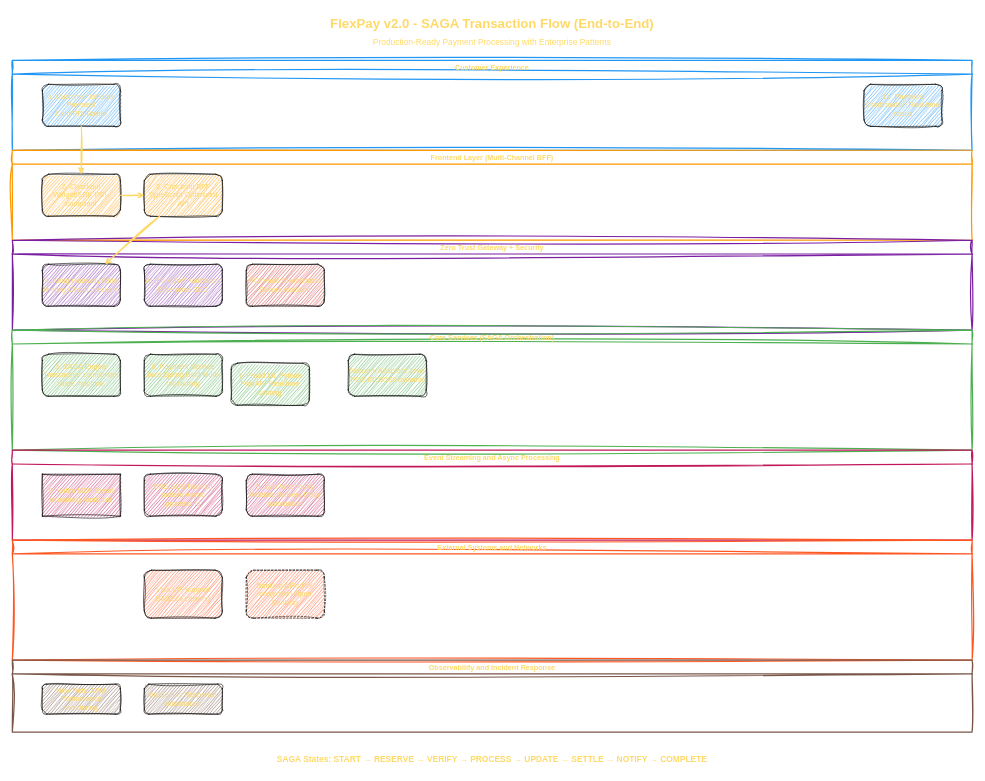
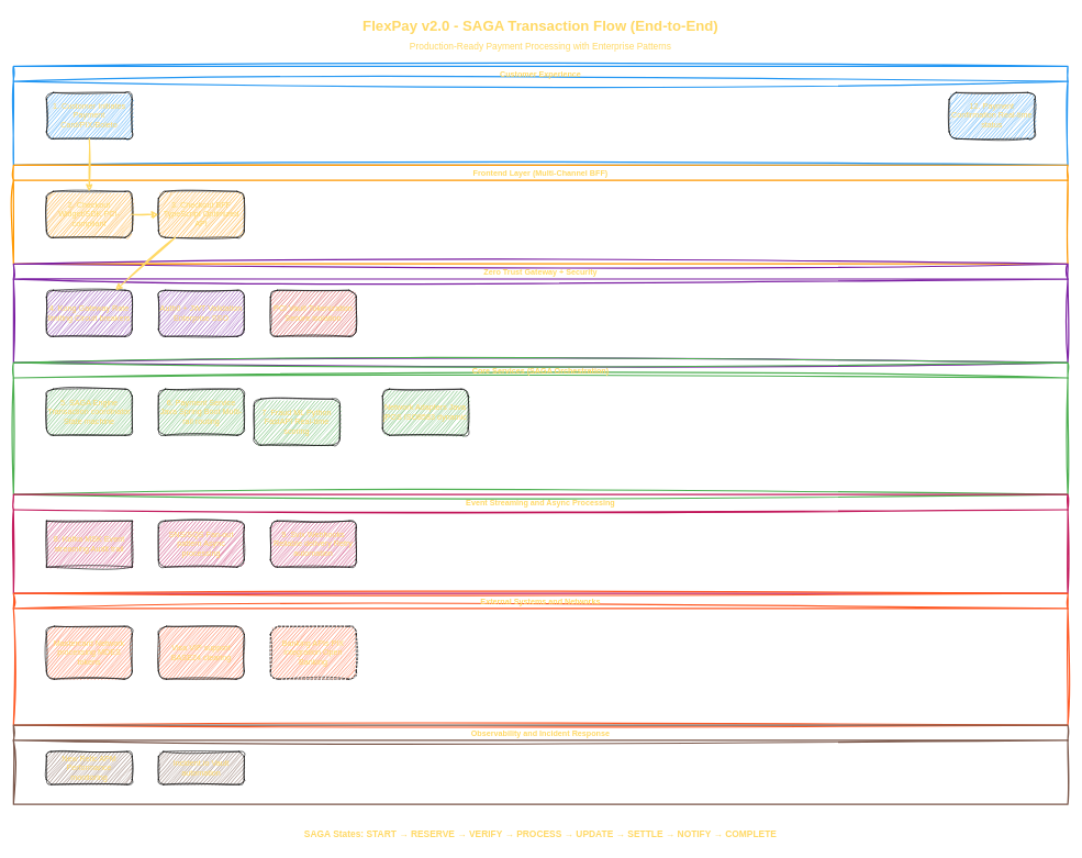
  <mxCell id="0" />
  <mxCell id="1" parent="0" />
  <mxCell id="2" value="FlexPay v2.0 - SAGA Transaction Flow (End-to-End)" style="text;html=1;strokeColor=none;fillColor=none;align=center;verticalAlign=middle;whiteSpace=wrap;rounded=0;fontSize=22;fontStyle=1;fontColor=#FFD966;sketch=1;curveFitting=1;jiggle=2;" vertex="1" parent="1"><mxGeometry x="420" y="20" width="800" height="40" as="geometry" /></mxCell>
  <mxCell id="3" value="Production-Ready Payment Processing with Enterprise Patterns" style="text;html=1;strokeColor=none;fillColor=none;align=center;verticalAlign=middle;whiteSpace=wrap;rounded=0;fontSize=14;fontColor=#FFD966;sketch=1;curveFitting=1;jiggle=2;" vertex="1" parent="1"><mxGeometry x="420" y="60" width="800" height="20" as="geometry" /></mxCell>
  <mxCell id="4" value="Customer Experience" style="swimlane;fillColor=none;strokeColor=#2196f3;strokeWidth=2;fontColor=#FFD966;sketch=1;curveFitting=1;jiggle=2;" vertex="1" parent="1"><mxGeometry x="20" y="100" width="1600" height="150" as="geometry" /></mxCell>
  <mxCell id="5" value="Frontend Layer (Multi-Channel BFF)" style="swimlane;fillColor=none;strokeColor=#ff9800;strokeWidth=2;fontColor=#FFD966;sketch=1;curveFitting=1;jiggle=2;" vertex="1" parent="1"><mxGeometry x="20" y="250" width="1600" height="150" as="geometry" /></mxCell>
  <mxCell id="6" value="Zero Trust Gateway + Security" style="swimlane;fillColor=none;strokeColor=#7b1fa2;strokeWidth=2;fontColor=#FFD966;sketch=1;curveFitting=1;jiggle=2;" vertex="1" parent="1"><mxGeometry x="20" y="400" width="1600" height="150" as="geometry" /></mxCell>
  <mxCell id="7" value="Core Services (SAGA Orchestration)" style="swimlane;fillColor=none;strokeColor=#4caf50;strokeWidth=2;fontColor=#FFD966;sketch=1;curveFitting=1;jiggle=2;" vertex="1" parent="1"><mxGeometry x="20" y="550" width="1600" height="200" as="geometry" /></mxCell>
  <mxCell id="8" value="Event Streaming and Async Processing" style="swimlane;fillColor=none;strokeColor=#c2185b;strokeWidth=2;fontColor=#FFD966;sketch=1;curveFitting=1;jiggle=2;" vertex="1" parent="1"><mxGeometry x="20" y="750" width="1600" height="150" as="geometry" /></mxCell>
  <mxCell id="9" value="External Systems and Networks" style="swimlane;fillColor=none;strokeColor=#ff5722;strokeWidth=2;fontColor=#FFD966;sketch=1;curveFitting=1;jiggle=2;" vertex="1" parent="1"><mxGeometry x="20" y="900" width="1600" height="200" as="geometry" /></mxCell>
  <mxCell id="10" value="Observability and Incident Response" style="swimlane;fillColor=none;strokeColor=#795548;strokeWidth=2;fontColor=#FFD966;sketch=1;curveFitting=1;jiggle=2;" vertex="1" parent="1"><mxGeometry x="20" y="1100" width="1600" height="120" as="geometry" /></mxCell>
  <mxCell id="11" value="1. Customer Initiates Payment Card/PIX/Boleto" style="rounded=1;whiteSpace=wrap;html=1;fillColor=#2196f3;fontColor=#FFD966;align=center;sketch=1;curveFitting=1;jiggle=2;" vertex="1" parent="1"><mxGeometry x="70" y="140" width="130" height="70" as="geometry" /></mxCell>
  <mxCell id="12" value="12. Payment Confirmation Real-time status" style="rounded=1;whiteSpace=wrap;html=1;fillColor=#2196f3;fontColor=#FFD966;align=center;sketch=1;curveFitting=1;jiggle=2;" vertex="1" parent="1"><mxGeometry x="1440" y="140" width="130" height="70" as="geometry" /></mxCell>
  <mxCell id="13" value="2. Checkout Widget/SDK PCI-compliant" style="rounded=1;whiteSpace=wrap;html=1;fillColor=#ff9800;fontColor=#FFD966;align=center;sketch=1;curveFitting=1;jiggle=2;" vertex="1" parent="1"><mxGeometry x="70" y="290" width="130" height="70" as="geometry" /></mxCell>
  <mxCell id="14" value="3. Checkout BFF TypeScript Optimized API" style="rounded=1;whiteSpace=wrap;html=1;fillColor=#ff9800;fontColor=#FFD966;align=center;sketch=1;curveFitting=1;jiggle=2;" vertex="1" parent="1"><mxGeometry x="240" y="290" width="130" height="70" as="geometry" /></mxCell>
  <mxCell id="15" value="4. Kong Gateway Rate limiting Circuit breakers" style="rounded=1;whiteSpace=wrap;html=1;fillColor=#7b1fa2;fontColor=#FFD966;align=center;sketch=1;curveFitting=1;jiggle=2;" vertex="1" parent="1"><mxGeometry x="70" y="440" width="130" height="70" as="geometry" /></mxCell>
  <mxCell id="16" value="Auth0 + JWT Validation Enterprise SSO" style="rounded=1;whiteSpace=wrap;html=1;fillColor=#7b1fa2;fontColor=#FFD966;align=center;sketch=1;curveFitting=1;jiggle=2;" vertex="1" parent="1"><mxGeometry x="240" y="440" width="130" height="70" as="geometry" /></mxCell>
  <mxCell id="17" value="PCI Vault Tokenization Secure isolation" style="rounded=1;whiteSpace=wrap;html=1;fillColor=#d32f2f;fontColor=#FFD966;align=center;sketch=1;curveFitting=1;jiggle=2;" vertex="1" parent="1"><mxGeometry x="410" y="440" width="130" height="70" as="geometry" /></mxCell>
  <mxCell id="18" value="5. SAGA Engine Transaction coordinator State machine" style="rounded=1;whiteSpace=wrap;html=1;fillColor=#4caf50;fontColor=#FFD966;align=center;sketch=1;curveFitting=1;jiggle=2;" vertex="1" parent="1"><mxGeometry x="70" y="590" width="130" height="70" as="geometry" /></mxCell>
  <mxCell id="19" value="6. Payment Service Java Spring Boot Multi-rail routing" style="rounded=1;whiteSpace=wrap;html=1;fillColor=#4caf50;fontColor=#FFD966;align=center;sketch=1;curveFitting=1;jiggle=2;" vertex="1" parent="1"><mxGeometry x="240" y="590" width="130" height="70" as="geometry" /></mxCell>
  <mxCell id="20" value="7. Fraud ML Python FastAPI Real-time scoring" style="rounded=1;whiteSpace=wrap;html=1;fillColor=#4caf50;fontColor=#FFD966;align=center;sketch=1;curveFitting=1;jiggle=2;" vertex="1" parent="1"><mxGeometry x="385" y="605" width="130" height="70" as="geometry" /></mxCell>
  <mxCell id="21" value="Network Adapters Java jPOS ISO8583 dynamic" style="rounded=1;whiteSpace=wrap;html=1;fillColor=#4caf50;fontColor=#FFD966;align=center;sketch=1;curveFitting=1;jiggle=2;" vertex="1" parent="1"><mxGeometry x="580" y="590" width="130" height="70" as="geometry" /></mxCell>
  <mxCell id="22" value="8. Kafka MSK Event streaming Audit trail" style="whiteSpace=wrap;html=1;fillColor=#c2185b;fontColor=#FFD966;align=center;sketch=1;curveFitting=1;jiggle=2;rounded=0;" vertex="1" parent="1"><mxGeometry x="70" y="790" width="130" height="70" as="geometry" /></mxCell>
  <mxCell id="23" value="SNS/SQS Fan-out pattern Async processing" style="rounded=1;whiteSpace=wrap;html=1;fillColor=#c2185b;fontColor=#FFD966;align=center;sketch=1;curveFitting=1;jiggle=2;" vertex="1" parent="1"><mxGeometry x="240" y="790" width="130" height="70" as="geometry" /></mxCell>
  <mxCell id="24" value="9. Svix Webhooks Reliable delivery Retry automation" style="rounded=1;whiteSpace=wrap;html=1;fillColor=#c2185b;fontColor=#FFD966;align=center;sketch=1;curveFitting=1;jiggle=2;" vertex="1" parent="1"><mxGeometry x="410" y="790" width="130" height="70" as="geometry" /></mxCell>
+ <mxCell id="25" value="Mastercard Network processing MDES tokens" style="rounded=1;whiteSpace=wrap;html=1;fillColor=#ff5722;fontColor=#FFD966;align=center;sketch=1;curveFitting=1;jiggle=2;" vertex="1" parent="1"><mxGeometry x="70" y="950" width="130" height="80" as="geometry" /></mxCell>
  <mxCell id="26" value="Visa VIP support BASE24 clearing" style="rounded=1;whiteSpace=wrap;html=1;fillColor=#ff5722;fontColor=#FFD966;align=center;sketch=1;curveFitting=1;jiggle=2;" vertex="1" parent="1"><mxGeometry x="240" y="950" width="130" height="80" as="geometry" /></mxCell>
  <mxCell id="27" value="Banking APIs PIX integration Open Banking" style="rounded=1;whiteSpace=wrap;html=1;fillColor=#ff5722;fontColor=#FFD966;align=center;sketch=1;curveFitting=1;jiggle=2;dashed=1;" vertex="1" parent="1"><mxGeometry x="410" y="950" width="130" height="80" as="geometry" /></mxCell>
  <mxCell id="28" value="New Relic APM Performance monitoring" style="rounded=1;whiteSpace=wrap;html=1;fillColor=#795548;fontColor=#FFD966;align=center;sketch=1;curveFitting=1;jiggle=2;" vertex="1" parent="1"><mxGeometry x="70" y="1140" width="130" height="50" as="geometry" /></mxCell>
- <mxCell id="29" value="Incident.io Response automation" style="rounded=1;whiteSpace=wrap;html=1;fillColor=#795548;fontColor=#FFD966;align=center;sketch=1;curveFitting=1;jiggle=2;" vertex="1" parent="1"><mxGeometry x="240" y="1140" width="130" height="50" as="geometry" /></mxCell>
+ <mxCell id="29" value="Incident.io Vault automation" style="rounded=1;whiteSpace=wrap;html=1;fillColor=#795548;fontColor=#FFD966;align=center;sketch=1;curveFitting=1;jiggle=2;" vertex="1" parent="1"><mxGeometry x="240" y="1140" width="130" height="50" as="geometry" /></mxCell>
  <mxCell id="30" value="SAGA States: START → RESERVE → VERIFY → PROCESS → UPDATE → SETTLE → NOTIFY → COMPLETE" style="text;html=1;strokeColor=none;fillColor=none;align=center;verticalAlign=middle;whiteSpace=wrap;rounded=0;fontSize=14;fontStyle=1;fontColor=#FFD966;sketch=1;curveFitting=1;jiggle=2;" vertex="1" parent="1"><mxGeometry x="20" y="1250" width="1600" height="30" as="geometry" /></mxCell>
  <mxCell id="31" value="" style="endArrow=classic;html=1;strokeColor=#FFD966;strokeWidth=2;sketch=1;curveFitting=1;jiggle=2;" edge="1" parent="1" source="11" target="13"><mxGeometry width="50" height="50" relative="1" as="geometry"><mxPoint x="320" y="300" as="sourcePoint" /><mxPoint x="370" y="250" as="targetPoint" /></mxGeometry></mxCell>
- <mxCell id="32" value="" style="endArrow=open;html=1;strokeColor=#FFD966;strokeWidth=2;sketch=1;curveFitting=1;jiggle=2;" edge="1" parent="1" source="13" target="14"><mxGeometry width="50" height="50" relative="1" as="geometry"><mxPoint x="320" y="300" as="sourcePoint" /><mxPoint x="370" y="250" as="targetPoint" /></mxGeometry></mxCell>
- <mxCell id="33" value="" style="endArrow=open;html=1;strokeColor=#FFD966;strokeWidth=2;sketch=1;curveFitting=1;jiggle=2;" edge="1" parent="1" source="14" target="15"><mxGeometry width="50" height="50" relative="1" as="geometry"><mxPoint x="320" y="400" as="sourcePoint" /><mxPoint x="370" y="350" as="targetPoint" /></mxGeometry></mxCell>
+ <mxCell id="32" value="" style="endArrow=classic;html=1;strokeColor=#FFD966;strokeWidth=2;sketch=1;curveFitting=1;jiggle=2;" edge="1" parent="1" source="13" target="14"><mxGeometry width="50" height="50" relative="1" as="geometry"><mxPoint x="320" y="300" as="sourcePoint" /><mxPoint x="370" y="250" as="targetPoint" /></mxGeometry></mxCell>
+ <mxCell id="33" value="" style="endArrow=classic;html=1;strokeColor=#FFD966;strokeWidth=2;sketch=1;curveFitting=1;jiggle=2;" edge="1" parent="1" source="14" target="15"><mxGeometry width="50" height="50" relative="1" as="geometry"><mxPoint x="320" y="400" as="sourcePoint" /><mxPoint x="370" y="350" as="targetPoint" /></mxGeometry></mxCell>
